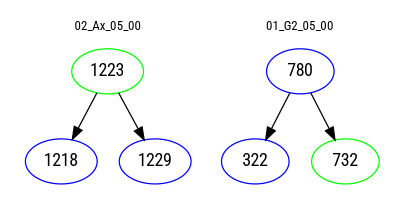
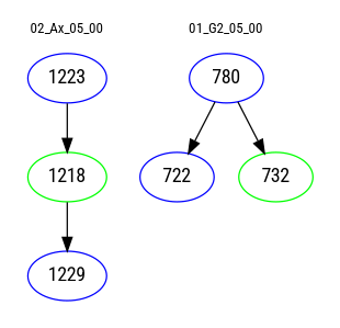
  digraph {
    fontname="Roboto Condensed"
    node [color=blue fontname="Roboto Condensed"]
    edge [color=black fontname="Roboto Condensed"]
-   n1 [color=green label=1223]
-   n2 [label=1218]
+   n1 [label=1223]
+   n2 [color=green label=1218]
    n3 [label=1229]
    n4 [label=780]
-   n5 [label=322]
+   n5 [label=722]
    n6 [color=green label=732]
    subgraph cluster_1 {
      color=white
      fontsize=10
      label="02_Ax_05_00"
      n1
      n2
      n3
    }
    subgraph cluster_2 {
      color=white
      fontsize=10
      label="01_G2_05_00"
      n4
      n5
      n6
    }
    n1 -> n2
-   n1 -> n3
+   n2 -> n3
    n4 -> n5
    n4 -> n6
  }
